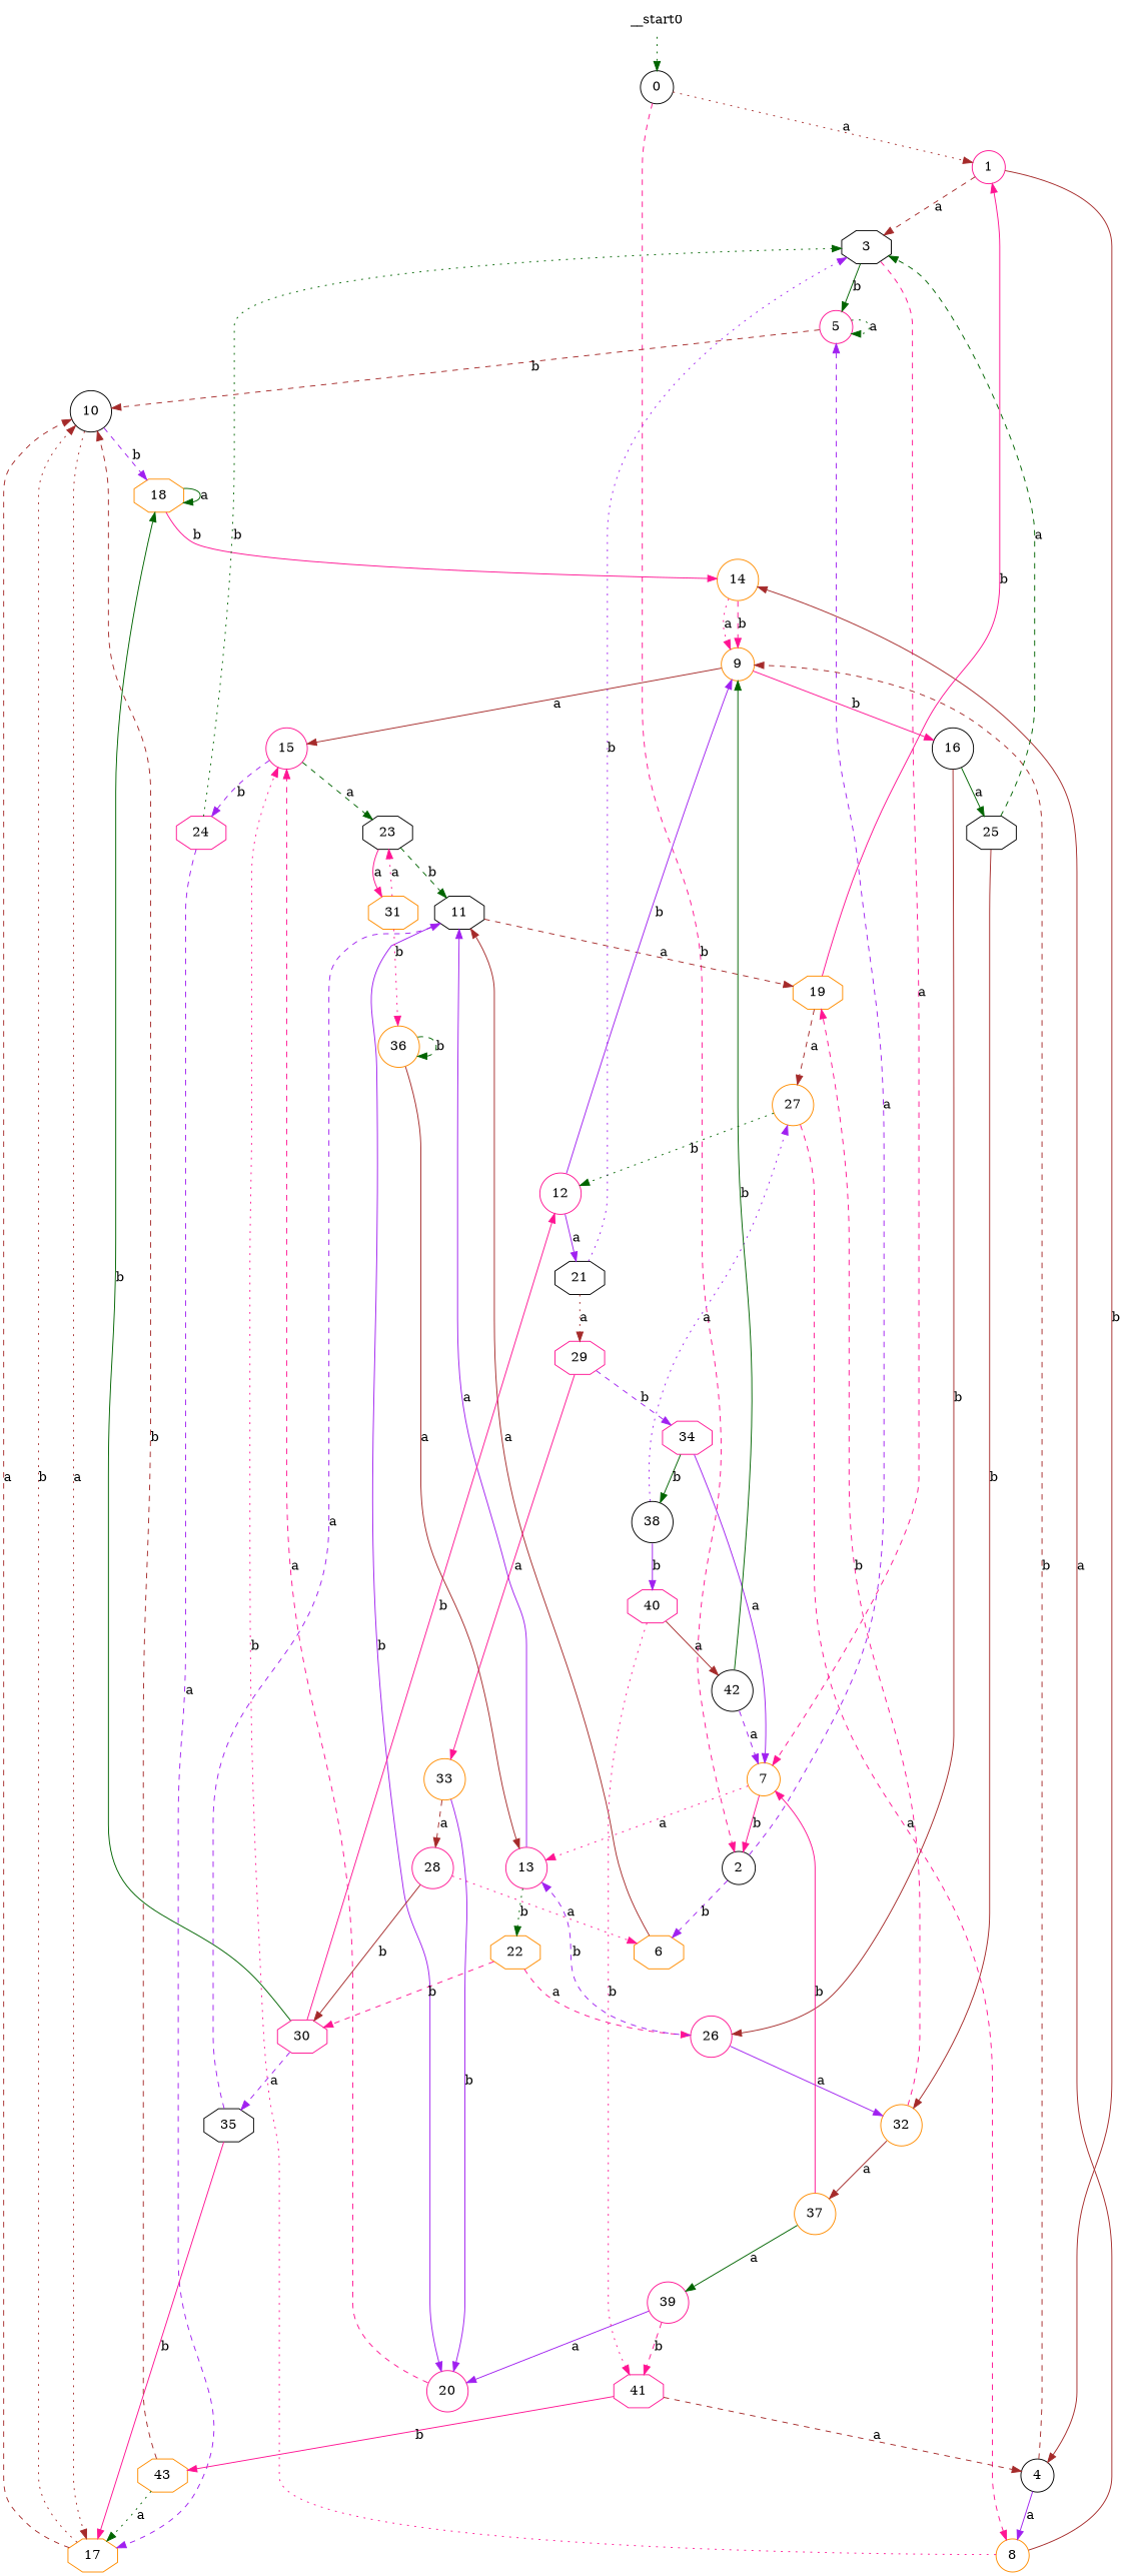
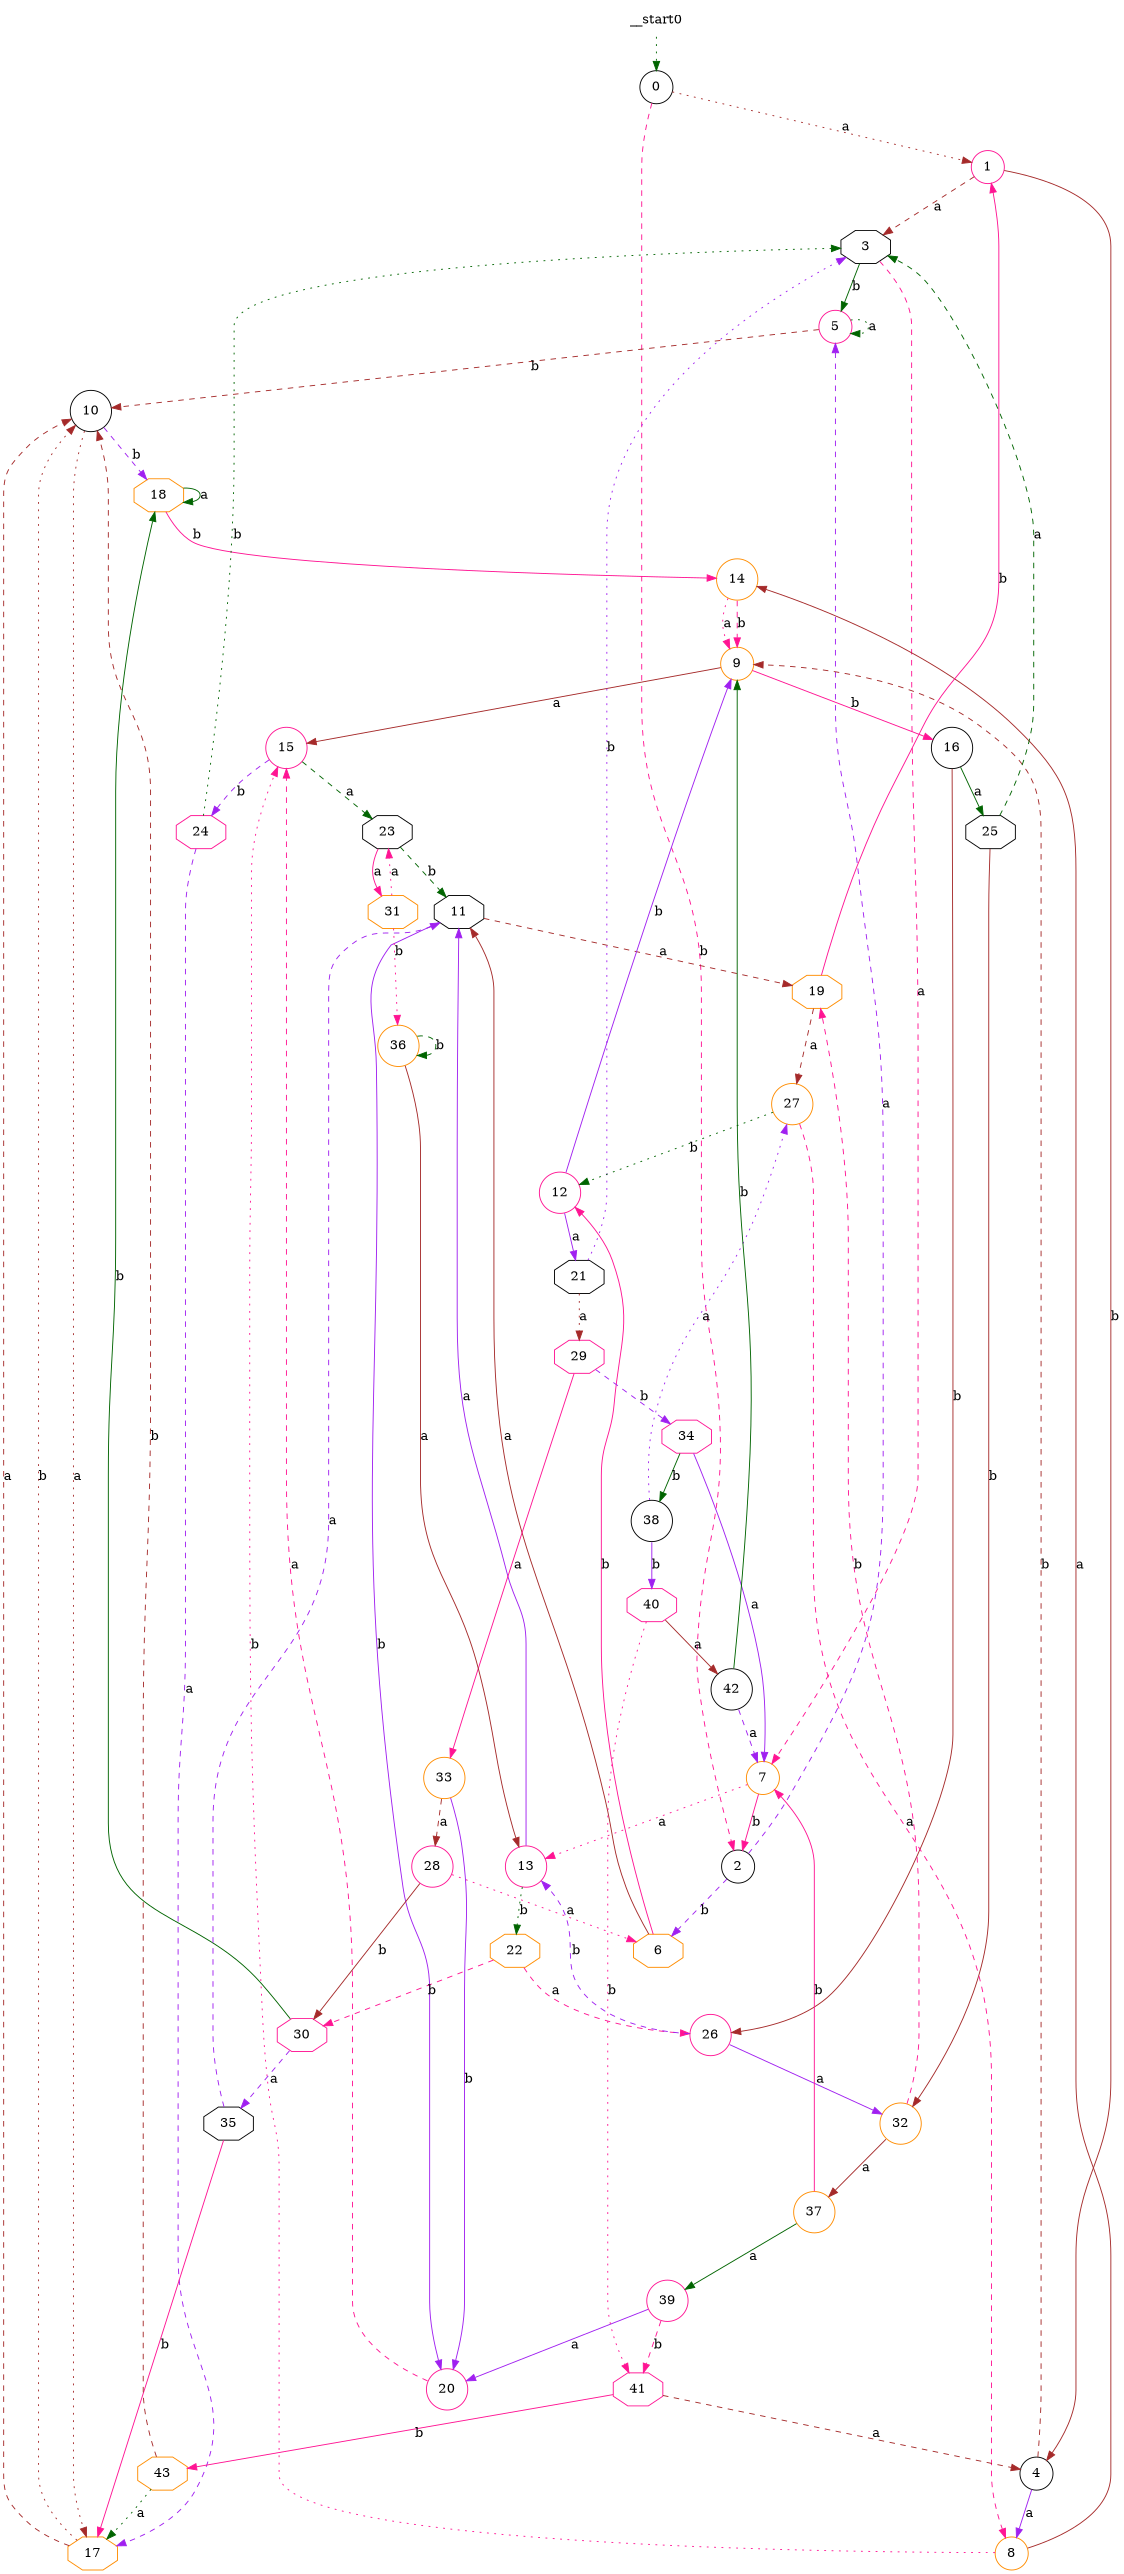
  digraph {
    node [color=darkorange shape=circle]
    edge [color=deeppink style=solid]
    __start0 [color=black shape=none]
    0 [color=black]
    1 [color=deeppink]
    2 [color=black]
    3 [color=black shape=octagon]
    4 [color=black]
    5 [color=deeppink]
    6 [shape=octagon]
    7
    8
    9
    10 [color=black]
    11 [color=black shape=octagon]
    12 [color=deeppink]
    13 [color=deeppink]
    14
    15 [color=deeppink]
    16 [color=black]
    17 [shape=octagon]
    18 [shape=octagon]
    19 [shape=octagon]
    20 [color=deeppink]
    21 [color=black shape=octagon]
    22 [shape=octagon]
    23 [color=black shape=octagon]
    24 [color=deeppink shape=octagon]
    25 [color=black shape=octagon]
    26 [color=deeppink]
    27
    29 [color=deeppink shape=octagon]
    30 [color=deeppink shape=octagon]
    31 [shape=octagon]
    32
    28 [color=deeppink]
    33
    34 [color=deeppink shape=octagon]
    35 [color=black shape=octagon]
    36
    37
    38 [color=black]
    39 [color=deeppink]
    40 [color=deeppink shape=octagon]
    41 [color=deeppink shape=octagon]
    42 [color=black]
    43 [shape=octagon]
    __start0 -> 0 [color=darkgreen style=dotted]
    0 -> 1 [color=brown label=a style=dotted]
    0 -> 2 [label=b style=dashed]
    1 -> 3 [color=brown label=a style=dashed]
    1 -> 4 [color=brown label=b]
    2 -> 5 [color=purple label=a style=dashed]
    2 -> 6 [color=purple label=b style=dashed]
    3 -> 5 [color=darkgreen label=b]
    3 -> 7 [label=a style=dashed]
    4 -> 8 [color=purple label=a]
    4 -> 9 [color=brown label=b style=dashed]
    5 -> 5 [color=darkgreen label=a style=dotted]
    5 -> 10 [color=brown label=b style=dashed]
    6 -> 11 [color=brown label=a]
-   30 -> 12 [label=b]
+   6 -> 12 [label=b]
    7 -> 2 [label=b]
    7 -> 13 [label=a style=dotted]
    8 -> 14 [color=brown label=a]
    8 -> 15 [label=b style=dotted]
    9 -> 15 [color=brown label=a]
    9 -> 16 [label=b]
    10 -> 17 [color=brown label=a style=dotted]
    10 -> 18 [color=purple label=b style=dashed]
    11 -> 19 [color=brown label=a style=dashed]
    11 -> 20 [color=purple label=b]
    12 -> 9 [color=purple label=b]
    12 -> 21 [color=purple label=a]
    13 -> 11 [color=purple label=a]
    13 -> 22 [color=darkgreen label=b style=dotted]
    14 -> 9 [label=a style=dotted]
    14 -> 9 [label=b style=dashed]
    15 -> 23 [color=darkgreen label=a style=dashed]
    15 -> 24 [color=purple label=b style=dashed]
    16 -> 25 [color=darkgreen label=a]
    16 -> 26 [color=brown label=b]
    17 -> 10 [color=brown label=a style=dashed]
    17 -> 10 [color=brown label=b style=dotted]
    18 -> 14 [label=b]
    18 -> 18 [color=darkgreen label=a]
    19 -> 1 [label=b]
    19 -> 27 [color=brown label=a style=dashed]
    20 -> 15 [label=a style=dashed]
    21 -> 3 [color=purple label=b style=dotted]
    21 -> 29 [color=brown label=a style=dotted]
    22 -> 26 [label=a style=dashed]
    22 -> 30 [label=b style=dashed]
    23 -> 11 [color=darkgreen label=b style=dashed]
    23 -> 31 [label=a]
    24 -> 3 [color=darkgreen label=b style=dotted]
    24 -> 17 [color=purple label=a style=dashed]
    25 -> 3 [color=darkgreen label=a style=dashed]
    25 -> 32 [color=brown label=b]
    26 -> 13 [color=purple label=b style=dashed]
    26 -> 32 [color=purple label=a]
    27 -> 8 [label=a style=dashed]
    27 -> 12 [color=darkgreen label=b style=dotted]
    29 -> 33 [label=a]
    29 -> 34 [color=purple label=b style=dashed]
    30 -> 18 [color=darkgreen label=b]
    30 -> 35 [color=purple label=a style=dashed]
    31 -> 23 [label=a style=dotted]
    31 -> 36 [label=b style=dotted]
    32 -> 19 [label=b style=dashed]
    32 -> 37 [color=brown label=a]
    28 -> 6 [label=a style=dotted]
    28 -> 30 [color=brown label=b]
    33 -> 20 [color=purple label=b]
    33 -> 28 [color=brown label=a style=dashed]
    34 -> 7 [color=purple label=a]
    34 -> 38 [color=darkgreen label=b]
    35 -> 11 [color=purple label=a style=dashed]
    35 -> 17 [label=b]
    36 -> 13 [color=brown label=a]
    36 -> 36 [color=darkgreen label=b style=dashed]
    37 -> 7 [label=b]
    37 -> 39 [color=darkgreen label=a]
    38 -> 27 [color=purple label=a style=dotted]
    38 -> 40 [color=purple label=b]
    39 -> 20 [color=purple label=a]
    39 -> 41 [label=b style=dashed]
    40 -> 41 [label=b style=dotted]
    40 -> 42 [color=brown label=a]
    41 -> 4 [color=brown label=a style=dashed]
    41 -> 43 [label=b]
    42 -> 7 [color=purple label=a style=dashed]
    42 -> 9 [color=darkgreen label=b]
    43 -> 10 [color=brown label=b style=dashed]
    43 -> 17 [color=darkgreen label=a style=dotted]
  }
